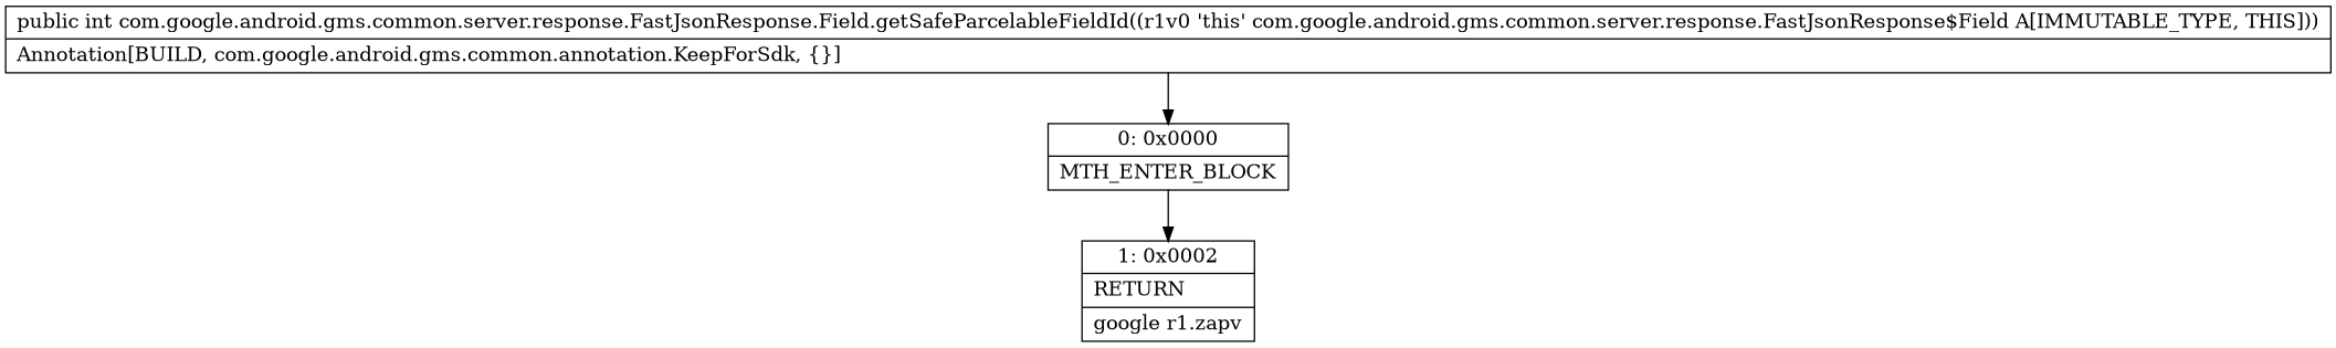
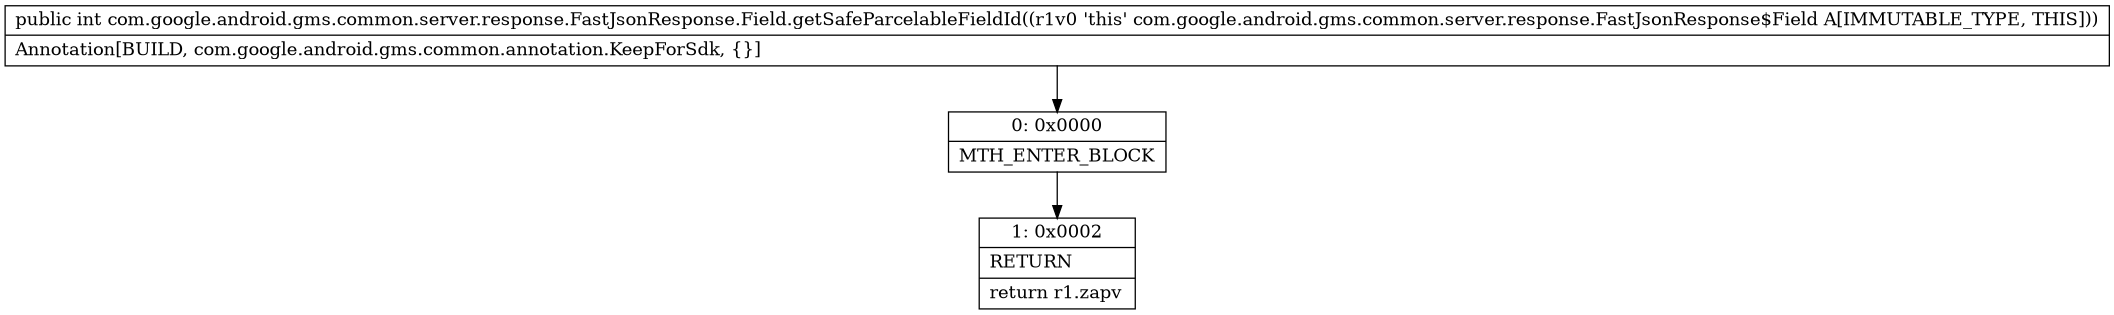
  digraph {
    node [shape=record]
    n1 [label="{0\:\ 0x0000|MTH_ENTER_BLOCK\l}"]
-   n2 [label="{1\:\ 0x0002|RETURN\l|google r1.zapv\l}"]
+   n2 [label="{1\:\ 0x0002|RETURN\l|return r1.zapv\l}"]
    n3 [label="{public int com.google.android.gms.common.server.response.FastJsonResponse.Field.getSafeParcelableFieldId((r1v0 'this' com.google.android.gms.common.server.response.FastJsonResponse$Field A[IMMUTABLE_TYPE, THIS]))  | Annotation[BUILD, com.google.android.gms.common.annotation.KeepForSdk, \{\}]\l}"]
    n1 -> n2
    n3 -> n1
  }
